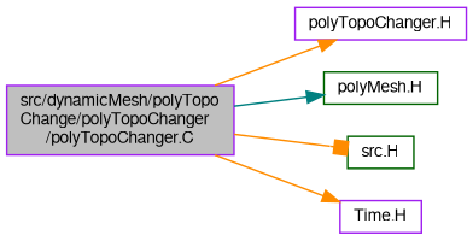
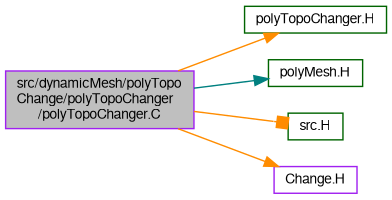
  digraph {
    rankdir=LR
    node [color=purple fontname=FreeSans fontsize=10 shape=record]
    edge [arrowhead=normal color=darkorange fontname=FreeSans fontsize=10 labelfontname=FreeSans labelfontsize=10 style=solid]
    n1 [fillcolor=grey75 fontcolor=black height=0.2 label="src/dynamicMesh/polyTopo\lChange/polyTopoChanger\l/polyTopoChanger.C" style=filled width=0.4]
-   n2 [height=0.2 label="polyTopoChanger.H" width=0.4]
+   n2 [color=darkgreen height=0.2 label="polyTopoChanger.H" width=0.4]
    n3 [color=darkgreen height=0.2 label="polyMesh.H" width=0.4]
    n4 [color=darkgreen height=0.2 label="src.H" width=0.4]
-   n5 [height=0.2 label="Time.H" width=0.4]
+   n5 [height=0.2 label="Change.H" width=0.4]
    n1 -> n2
    n1 -> n3 [color=teal]
    n1 -> n4 [arrowhead=box]
    n1 -> n5
  }
